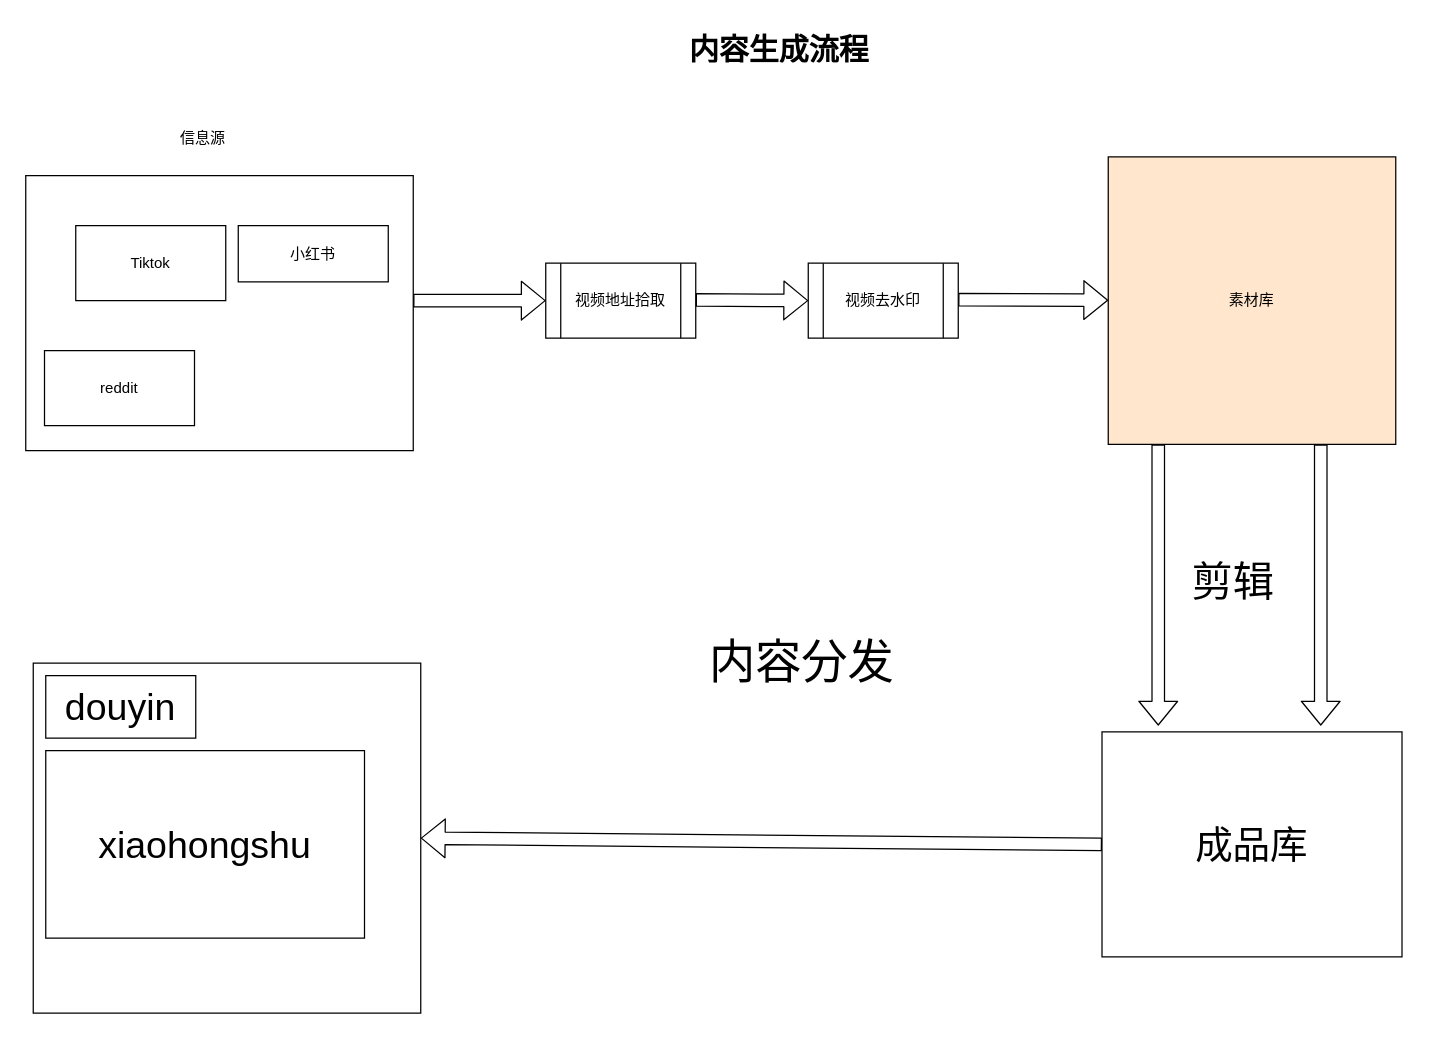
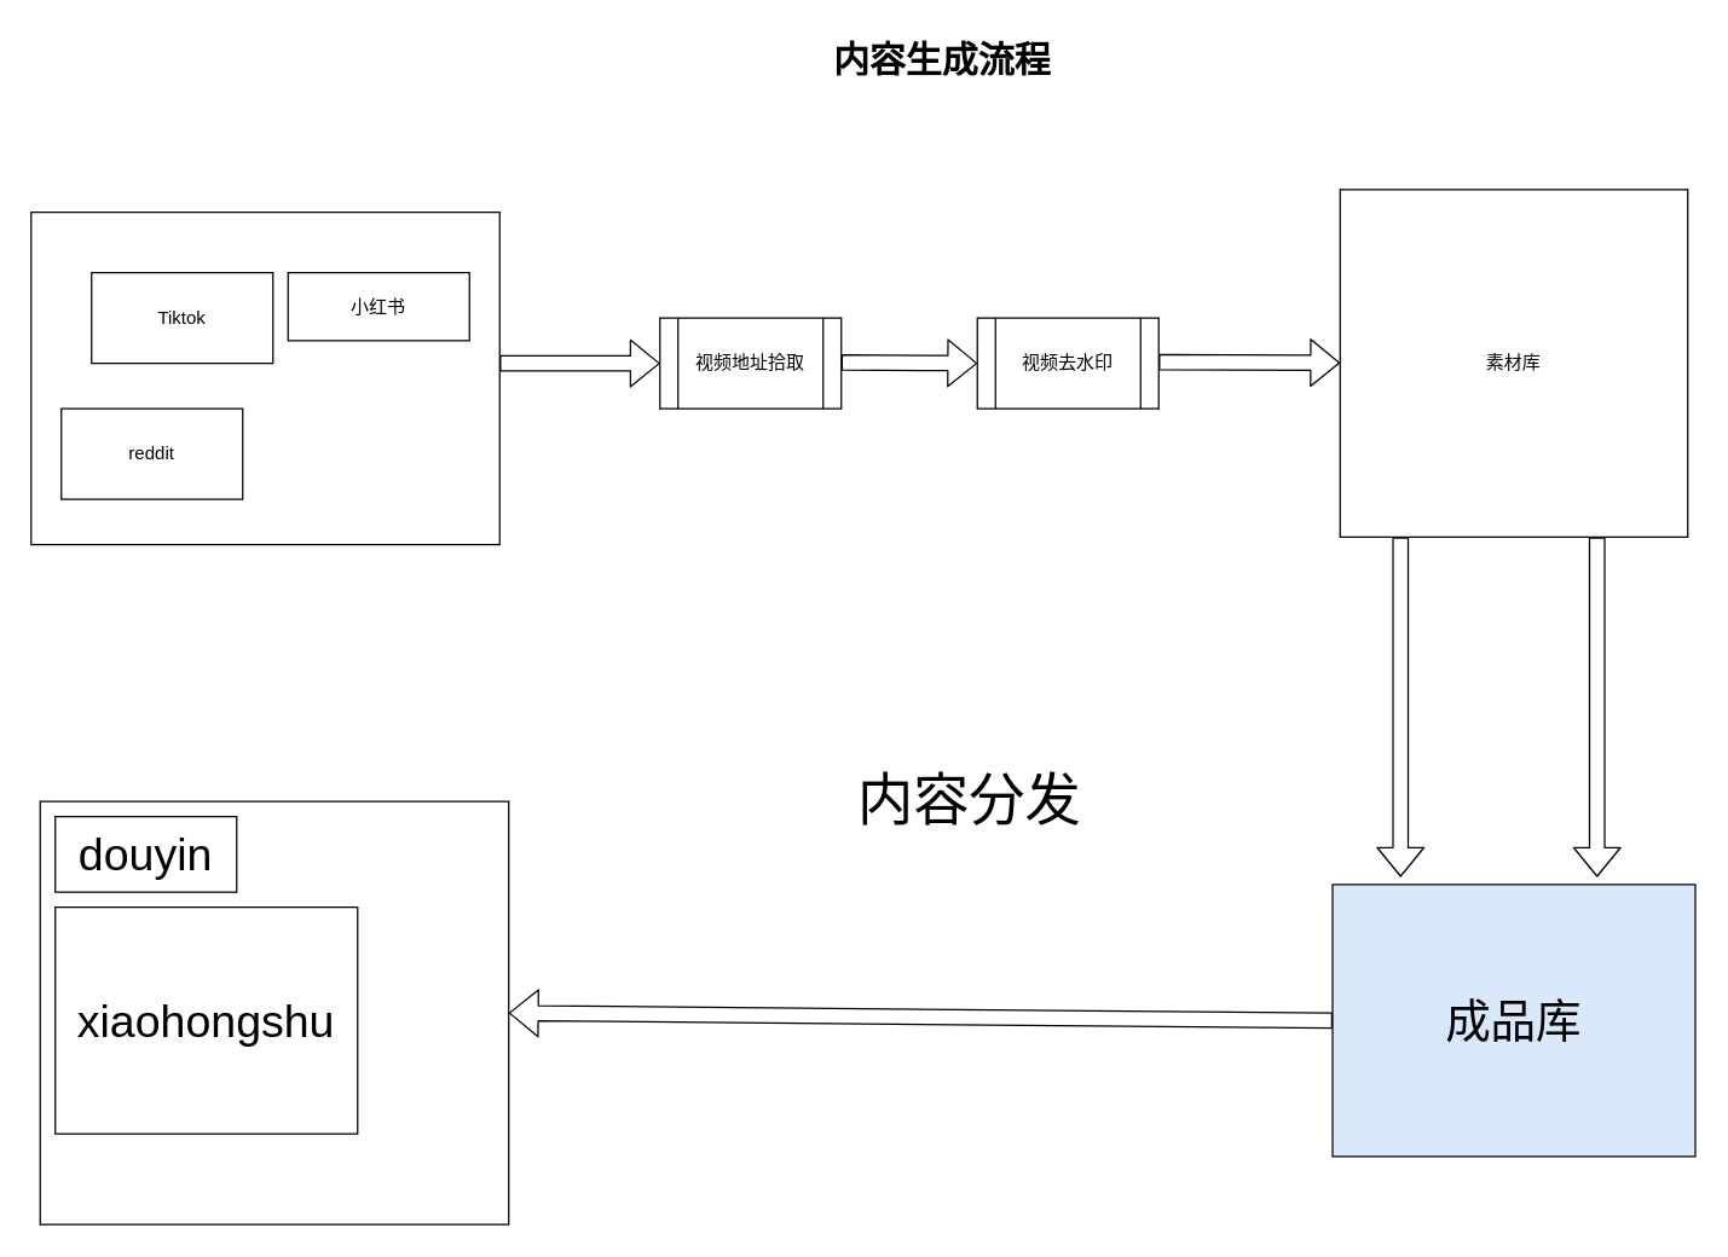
  <mxCell id="0" />
  <mxCell id="1" parent="0" />
  <mxCell id="2" value="&lt;h1&gt;内容生成流程&lt;/h1&gt;" style="text;html=1;strokeColor=none;fillColor=none;spacing=5;spacingTop=-20;whiteSpace=wrap;overflow=hidden;rounded=0;" vertex="1" parent="1"><mxGeometry x="546" y="20" width="180" height="30" as="geometry" /></mxCell>
  <mxCell id="3" value="" style="group" vertex="1" connectable="0" parent="1"><mxGeometry x="20" y="80" width="310" height="280" as="geometry" /></mxCell>
  <mxCell id="4" value="" style="rounded=0;whiteSpace=wrap;html=1;" vertex="1" parent="3"><mxGeometry y="60" width="310" height="220" as="geometry" /></mxCell>
  <mxCell id="5" value="Tiktok" style="rounded=0;whiteSpace=wrap;html=1;" vertex="1" parent="3"><mxGeometry x="40" y="100" width="120" height="60" as="geometry" /></mxCell>
  <mxCell id="6" value="小红书" style="rounded=0;whiteSpace=wrap;html=1;" vertex="1" parent="3"><mxGeometry x="170" y="100" width="120" height="45" as="geometry" /></mxCell>
- <mxCell id="7" value="reddit" style="rounded=0;whiteSpace=wrap;html=1;" vertex="1" parent="3"><mxGeometry x="15" y="200" width="120" height="60" as="geometry" /></mxCell>
- <mxCell id="8" value="信息源" style="text;html=1;strokeColor=none;fillColor=none;align=center;verticalAlign=middle;whiteSpace=wrap;rounded=0;" vertex="1" parent="3"><mxGeometry x="102.5" width="77.5" height="60" as="geometry" /></mxCell>
+ <mxCell id="7" value="reddit" style="rounded=0;whiteSpace=wrap;html=1;" vertex="1" parent="3"><mxGeometry x="20" y="190" width="120" height="60" as="geometry" /></mxCell>
  <mxCell id="9" value="视频地址拾取" style="shape=process;whiteSpace=wrap;html=1;backgroundOutline=1;" vertex="1" parent="1"><mxGeometry x="436" y="210" width="120" height="60" as="geometry" /></mxCell>
  <mxCell id="10" value="" style="shape=flexArrow;endArrow=classic;html=1;entryX=0;entryY=0.5;entryDx=0;entryDy=0;" edge="1" parent="1" target="9"><mxGeometry width="50" height="50" relative="1" as="geometry"><mxPoint x="330" y="240" as="sourcePoint" /><mxPoint x="380" y="190" as="targetPoint" /></mxGeometry></mxCell>
  <mxCell id="11" value="视频去水印" style="shape=process;whiteSpace=wrap;html=1;backgroundOutline=1;" vertex="1" parent="1"><mxGeometry x="646" y="210" width="120" height="60" as="geometry" /></mxCell>
  <mxCell id="12" value="" style="shape=flexArrow;endArrow=classic;html=1;entryX=0;entryY=0.5;entryDx=0;entryDy=0;" edge="1" parent="1" target="11"><mxGeometry width="50" height="50" relative="1" as="geometry"><mxPoint x="556" y="239.44" as="sourcePoint" /><mxPoint x="662" y="239.44" as="targetPoint" /></mxGeometry></mxCell>
- <mxCell id="13" value="素材库" style="whiteSpace=wrap;html=1;aspect=fixed;fillColor=#ffe6cc;" vertex="1" parent="1"><mxGeometry x="886" y="125" width="230" height="230" as="geometry" /></mxCell>
+ <mxCell id="13" value="素材库" style="whiteSpace=wrap;html=1;aspect=fixed;" vertex="1" parent="1"><mxGeometry x="886" y="125" width="230" height="230" as="geometry" /></mxCell>
  <mxCell id="14" value="" style="shape=flexArrow;endArrow=classic;html=1;" edge="1" parent="1" target="13"><mxGeometry width="50" height="50" relative="1" as="geometry"><mxPoint x="766" y="239.23" as="sourcePoint" /><mxPoint x="856" y="239.79" as="targetPoint" /></mxGeometry></mxCell>
  <mxCell id="15" value="" style="shape=flexArrow;endArrow=classic;html=1;" edge="1" parent="1"><mxGeometry width="50" height="50" relative="1" as="geometry"><mxPoint x="926" y="355" as="sourcePoint" /><mxPoint x="926" y="580" as="targetPoint" /></mxGeometry></mxCell>
  <mxCell id="16" value="" style="shape=flexArrow;endArrow=classic;html=1;" edge="1" parent="1"><mxGeometry width="50" height="50" relative="1" as="geometry"><mxPoint x="1056" y="355" as="sourcePoint" /><mxPoint x="1056" y="580" as="targetPoint" /></mxGeometry></mxCell>
- <mxCell id="17" value="&lt;font style=&quot;font-size: 30px;&quot;&gt;成品库&lt;/font&gt;" style="rounded=0;whiteSpace=wrap;html=1;" vertex="1" parent="1"><mxGeometry x="881" y="585" width="240" height="180" as="geometry" /></mxCell>
- <mxCell id="18" value="&lt;font style=&quot;font-size: 33px;&quot;&gt;剪辑&lt;/font&gt;" style="text;html=1;strokeColor=none;fillColor=none;align=center;verticalAlign=middle;whiteSpace=wrap;rounded=0;" vertex="1" parent="1"><mxGeometry x="936" y="450" width="100" height="30" as="geometry" /></mxCell>
+ <mxCell id="17" value="&lt;font style=&quot;font-size: 30px;&quot;&gt;成品库&lt;/font&gt;" style="rounded=0;whiteSpace=wrap;html=1;fillColor=#dae8fc;" vertex="1" parent="1"><mxGeometry x="881" y="585" width="240" height="180" as="geometry" /></mxCell>
  <mxCell id="19" value="" style="rounded=0;whiteSpace=wrap;html=1;fontSize=30;" vertex="1" parent="1"><mxGeometry x="26" y="530" width="310" height="280" as="geometry" /></mxCell>
  <mxCell id="20" value="douyin" style="rounded=0;whiteSpace=wrap;html=1;fontSize=30;" vertex="1" parent="1"><mxGeometry x="36" y="540" width="120" height="50" as="geometry" /></mxCell>
- <mxCell id="21" value="xiaohongshu" style="rounded=0;whiteSpace=wrap;html=1;fontSize=30;" vertex="1" parent="1"><mxGeometry x="36" y="600" width="255" height="150" as="geometry" /></mxCell>
+ <mxCell id="21" value="xiaohongshu" style="rounded=0;whiteSpace=wrap;html=1;fontSize=30;" vertex="1" parent="1"><mxGeometry x="36" y="600" width="200" height="150" as="geometry" /></mxCell>
  <mxCell id="22" value="" style="shape=flexArrow;endArrow=classic;html=1;fontSize=30;exitX=0;exitY=0.5;exitDx=0;exitDy=0;entryX=1;entryY=0.5;entryDx=0;entryDy=0;" edge="1" parent="1" source="17" target="19"><mxGeometry width="50" height="50" relative="1" as="geometry"><mxPoint x="416" y="660" as="sourcePoint" /><mxPoint x="466" y="610" as="targetPoint" /></mxGeometry></mxCell>
  <mxCell id="23" value="&lt;font style=&quot;font-size: 37px;&quot;&gt;内容分发&lt;/font&gt;" style="text;html=1;strokeColor=none;fillColor=none;align=center;verticalAlign=middle;whiteSpace=wrap;rounded=0;fontSize=30;" vertex="1" parent="1"><mxGeometry x="566" y="515" width="150" height="30" as="geometry" /></mxCell>
